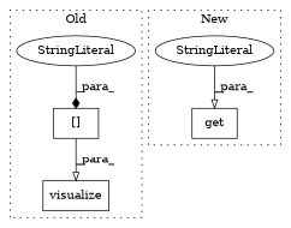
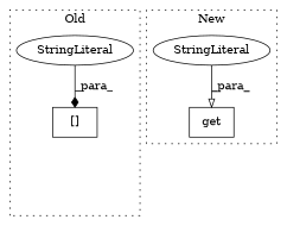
  digraph {
    node [a=32 l=9 shape=box]
    edge [arrowhead=onormal]
-   n1 [l="10,1" label=visualize s="4244,4271"]
    n2 [a=2 l="7,1" label="[]" s="4254,4270"]
    n3 [a=45 label=StringLiteral s=4261 shape=ellipse]
    n4 [l="4,1" label=get s="4238,4251"]
    n5 [a=45 label=StringLiteral s=4242 shape=ellipse]
    subgraph cluster_1 {
      label=Old
      style=dotted
-     n1
      n2
      n3
    }
    subgraph cluster_2 {
      label=New
      style=dotted
      n4
      n5
    }
-   n2 -> n1 [label=_para_]
    n3 -> n2 [label=_para_ arrowhead=diamond]
    n5 -> n4 [label=_para_]
  }
